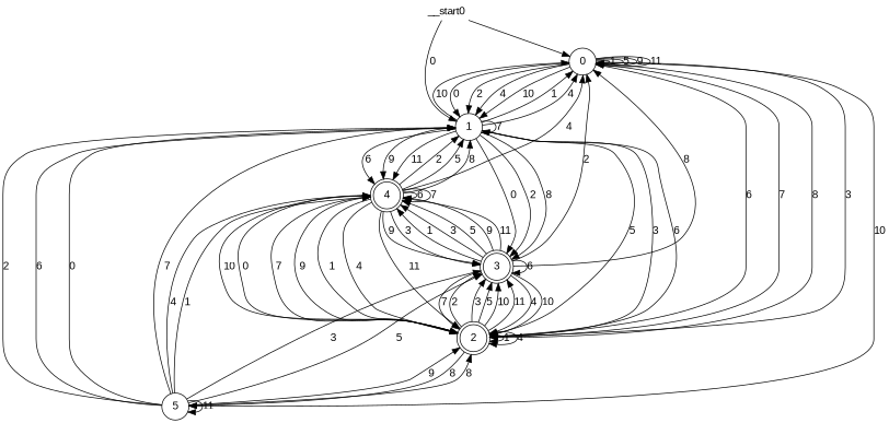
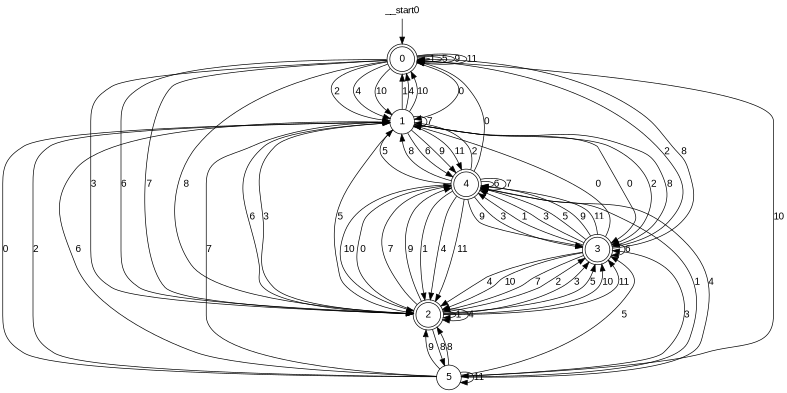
  digraph {
    fontname="Liberation Sans"
    node [fontname="Liberation Sans" shape=circle]
    edge [fontname="Liberation Sans"]
-   n1 [label=0]
+   n1 [label=0 shape=doublecircle]
    n2 [label=1]
    n3 [label=2 shape=doublecircle]
    n4 [label=5]
    n5 [label=3 shape=doublecircle]
    n6 [label=4 shape=doublecircle]
    __start0 [height=0 shape=none width=0]
    n1 -> n1 [label=1]
    n1 -> n1 [label=5]
    n1 -> n1 [label=9]
    n1 -> n1 [label=11]
    n1 -> n2 [label=0]
    n1 -> n2 [label=2]
    n1 -> n2 [label=4]
    n1 -> n2 [label=10]
    n1 -> n3 [label=3]
    n1 -> n3 [label=6]
    n1 -> n3 [label=7]
    n1 -> n3 [label=8]
    n1 -> n4 [label=10]
    n2 -> n1 [label=1]
    n2 -> n1 [label=4]
    n2 -> n1 [label=10]
    n2 -> n2 [label=7]
    n2 -> n3 [label=3]
    n2 -> n3 [label=5]
    n2 -> n5 [label=0]
    n2 -> n5 [label=2]
    n2 -> n5 [label=8]
    n2 -> n6 [label=6]
    n2 -> n6 [label=9]
    n2 -> n6 [label=11]
    n3 -> n2 [label=6]
    n3 -> n3 [label=1]
    n3 -> n3 [label=4]
    n3 -> n4 [label=8]
    n3 -> n5 [label=2]
    n3 -> n5 [label=3]
    n3 -> n5 [label=5]
    n3 -> n5 [label=10]
    n3 -> n5 [label=11]
    n3 -> n6 [label=0]
    n3 -> n6 [label=7]
    n3 -> n6 [label=9]
    n4 -> n2 [label=0]
    n4 -> n2 [label=2]
    n4 -> n2 [label=6]
    n4 -> n2 [label=7]
    n4 -> n3 [label=8]
    n4 -> n3 [label=9]
    n4 -> n4 [label=11]
    n4 -> n5 [label=3]
    n4 -> n5 [label=5]
    n4 -> n6 [label=1]
    n4 -> n6 [label=4]
    n5 -> n1 [label=2]
    n5 -> n1 [label=8]
-   __start0 -> n2 [label=0]
+   n5 -> n2 [label=0]
    n5 -> n3 [label=4]
    n5 -> n3 [label=7]
    n5 -> n3 [label=10]
    n5 -> n5 [label=6]
    n5 -> n6 [label=1]
    n5 -> n6 [label=3]
    n5 -> n6 [label=5]
    n5 -> n6 [label=9]
    n5 -> n6 [label=11]
-   n6 -> n1 [label=4]
+   n6 -> n1 [label=0]
    n6 -> n2 [label=2]
    n6 -> n2 [label=5]
    n6 -> n2 [label=8]
    n6 -> n3 [label=1]
    n6 -> n3 [label=4]
    n6 -> n3 [label=10]
    n6 -> n3 [label=11]
    n6 -> n5 [label=3]
    n6 -> n5 [label=9]
    n6 -> n6 [label=6]
    n6 -> n6 [label=7]
    __start0 -> n1
  }
